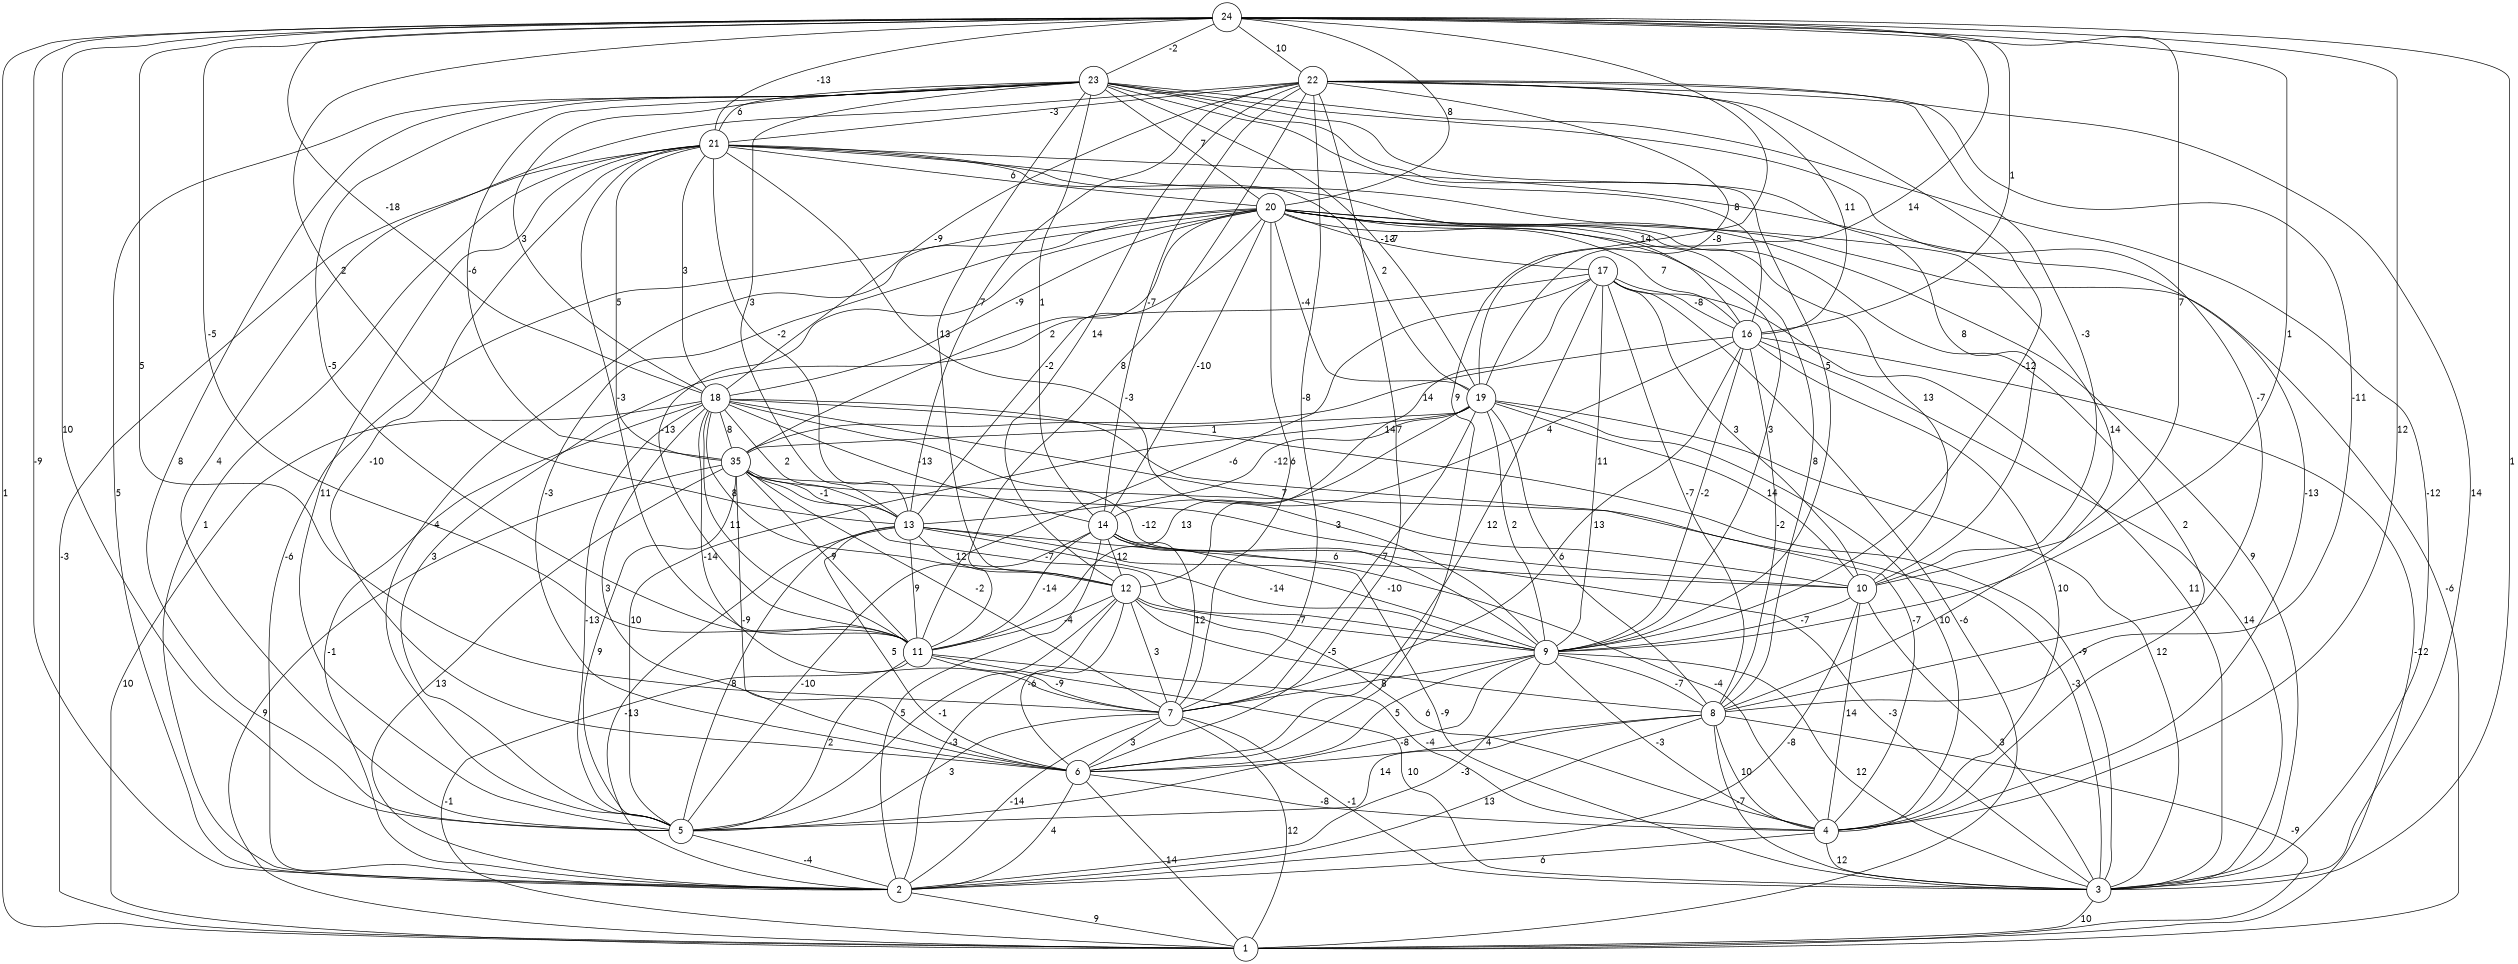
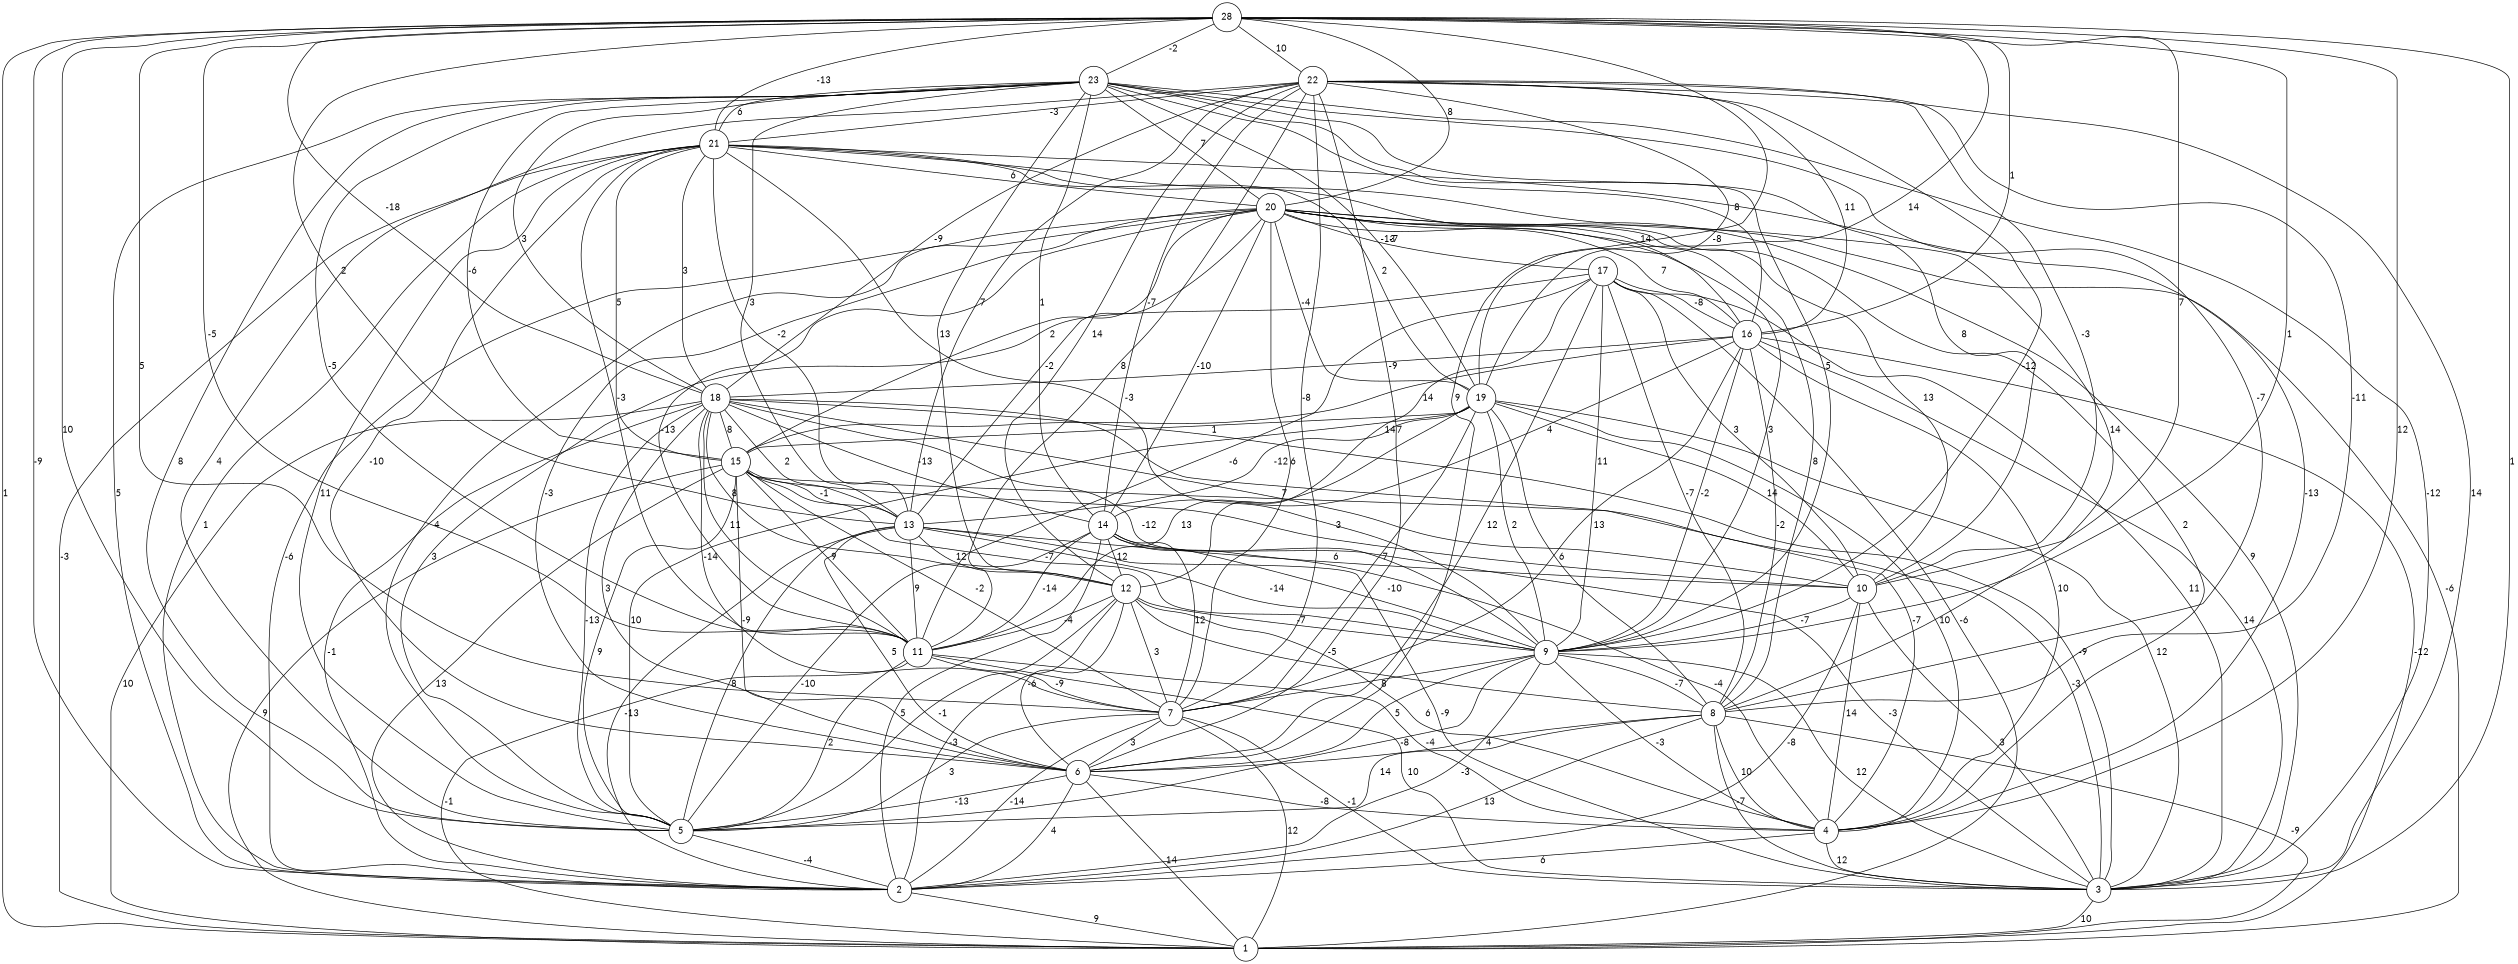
  graph {
    fontname=Lato
    node [fontname=Lato shape=circle]
    edge [fontname=Lato]
-   24
+   24 [label=28]
    1
    2
    3
    4
    5
    6
    7
    9
    10
    11
    13
    16
    18
    19
    20
    21
    22
    23
    8
    12
    14
-   15 [label=35]
+   15
    17
    24 -- 1 [label=1]
    24 -- 2 [label=-9]
    24 -- 3 [label=1]
    24 -- 4 [label=12]
    24 -- 5 [label=10]
    24 -- 6 [label=9]
    24 -- 7 [label=5]
    24 -- 9 [label=1]
    24 -- 10 [label=7]
    24 -- 11 [label=-5]
    24 -- 13 [label=2]
    24 -- 16 [label=1]
    24 -- 18 [label=-18]
    24 -- 19 [label=14]
    24 -- 20 [label=8]
    24 -- 21 [label=-13]
    24 -- 22 [label=10]
    24 -- 23 [label=-2]
    2 -- 1 [label=9]
    3 -- 1 [label=10]
    4 -- 2 [label=6]
    4 -- 3 [label=12]
    5 -- 2 [label=-4]
    6 -- 1 [label=14]
    6 -- 2 [label=4]
    6 -- 4 [label=-8]
+   6 -- 5 [label=-13]
    7 -- 1 [label=12]
    7 -- 2 [label=-14]
    7 -- 3 [label=-1]
    7 -- 5 [label=3]
    7 -- 6 [label=3]
    9 -- 2 [label=-3]
    9 -- 3 [label=12]
    9 -- 4 [label=-3]
    9 -- 5 [label=-8]
    9 -- 6 [label=5]
    9 -- 7 [label=8]
    9 -- 8 [label=-7]
    10 -- 2 [label=-8]
    10 -- 3 [label=3]
    10 -- 4 [label=14]
    10 -- 9 [label=-7]
    11 -- 1 [label=-1]
    11 -- 3 [label=10]
    11 -- 4 [label=-4]
    11 -- 5 [label=2]
    11 -- 7 [label=-9]
    13 -- 2 [label=-13]
    13 -- 3 [label=-9]
    13 -- 5 [label=8]
    13 -- 6 [label=5]
    13 -- 9 [label=-14]
    13 -- 10 [label=6]
    13 -- 11 [label=9]
    13 -- 12 [label=12]
    16 -- 1 [label=-12]
    16 -- 3 [label=14]
    16 -- 4 [label=10]
    16 -- 7 [label=13]
    16 -- 9 [label=-2]
    16 -- 8 [label=-2]
    16 -- 14 [label=4]
    16 -- 15 [label=14]
    18 -- 1 [label=10]
    18 -- 2 [label=-1]
    18 -- 3 [label=-9]
    18 -- 4 [label=-7]
    18 -- 5 [label=-13]
    18 -- 6 [label=3]
    18 -- 7 [label=-14]
    18 -- 9 [label=-12]
    18 -- 10 [label=7]
    18 -- 11 [label=11]
    18 -- 13 [label=2]
    18 -- 12 [label=8]
    18 -- 14 [label=-13]
    18 -- 15 [label=8]
    19 -- 3 [label=12]
    19 -- 4 [label=10]
    19 -- 5 [label=10]
    19 -- 7 [label=7]
    19 -- 9 [label=2]
    19 -- 10 [label=14]
    19 -- 11 [label=13]
    19 -- 13 [label=-12]
    19 -- 8 [label=6]
    19 -- 15 [label=1]
    20 -- 1 [label=-6]
    20 -- 2 [label=-6]
    20 -- 3 [label=9]
    20 -- 4 [label=2]
    20 -- 5 [label=4]
    20 -- 6 [label=-3]
    20 -- 7 [label=6]
    20 -- 9 [label=3]
    20 -- 10 [label=13]
    20 -- 11 [label=-13]
    20 -- 13 [label=-2]
    20 -- 16 [label=7]
-   20 -- 18 [label=-9]
+   16 -- 18 [label=-9]
    20 -- 19 [label=-4]
    20 -- 8 [label=8]
    20 -- 14 [label=-10]
    20 -- 15 [label=2]
    20 -- 17 [label=-7]
    21 -- 1 [label=-3]
    21 -- 2 [label=1]
    21 -- 4 [label=-13]
    21 -- 5 [label=11]
    21 -- 6 [label=-10]
    21 -- 9 [label=-3]
    21 -- 11 [label=-3]
    21 -- 13 [label=-2]
    21 -- 16 [label=14]
    21 -- 18 [label=3]
    21 -- 19 [label=2]
    21 -- 20 [label=6]
    21 -- 8 [label=14]
    21 -- 15 [label=5]
    22 -- 3 [label=14]
    22 -- 5 [label=4]
    22 -- 6 [label=7]
    22 -- 7 [label=-8]
    22 -- 9 [label=-12]
    22 -- 10 [label=-3]
    22 -- 11 [label=8]
    22 -- 13 [label=7]
    22 -- 16 [label=11]
    22 -- 18 [label=-9]
    22 -- 19 [label=-8]
    22 -- 21 [label=-3]
    22 -- 8 [label=-11]
    22 -- 12 [label=14]
    22 -- 14 [label=-7]
    23 -- 2 [label=5]
    23 -- 3 [label=-12]
    23 -- 5 [label=8]
    23 -- 9 [label=5]
    23 -- 10 [label=8]
    23 -- 11 [label=-5]
    23 -- 13 [label=3]
    23 -- 16 [label=8]
    23 -- 18 [label=3]
    23 -- 19 [label=-13]
    23 -- 20 [label=7]
    23 -- 21 [label=6]
    23 -- 8 [label=-7]
    23 -- 12 [label=13]
    23 -- 14 [label=1]
    23 -- 15 [label=-6]
    8 -- 1 [label=-9]
    8 -- 2 [label=13]
    8 -- 3 [label=-7]
    8 -- 4 [label=10]
    8 -- 5 [label=14]
    8 -- 6 [label=4]
    12 -- 2 [label=-3]
    12 -- 4 [label=6]
    12 -- 5 [label=-1]
    12 -- 6 [label=-6]
    12 -- 7 [label=3]
    12 -- 9 [label=-7]
    12 -- 11 [label=-4]
    12 -- 8 [label=-5]
    14 -- 2 [label=5]
    14 -- 3 [label=-3]
    14 -- 4 [label=-4]
    14 -- 5 [label=-10]
    14 -- 7 [label=12]
    14 -- 9 [label=-10]
    14 -- 11 [label=-14]
    14 -- 12 [label=12]
    15 -- 1 [label=9]
    15 -- 2 [label=13]
    15 -- 3 [label=-3]
    15 -- 5 [label=9]
    15 -- 6 [label=-9]
    15 -- 7 [label=-2]
    15 -- 9 [label=-7]
    15 -- 10 [label=3]
    15 -- 11 [label=9]
    15 -- 13 [label=-1]
    17 -- 1 [label=-6]
    17 -- 3 [label=11]
    17 -- 5 [label=3]
    17 -- 6 [label=12]
    17 -- 9 [label=11]
    17 -- 10 [label=3]
    17 -- 11 [label=-6]
    17 -- 16 [label=-8]
    17 -- 8 [label=-7]
    17 -- 12 [label=14]
  }
